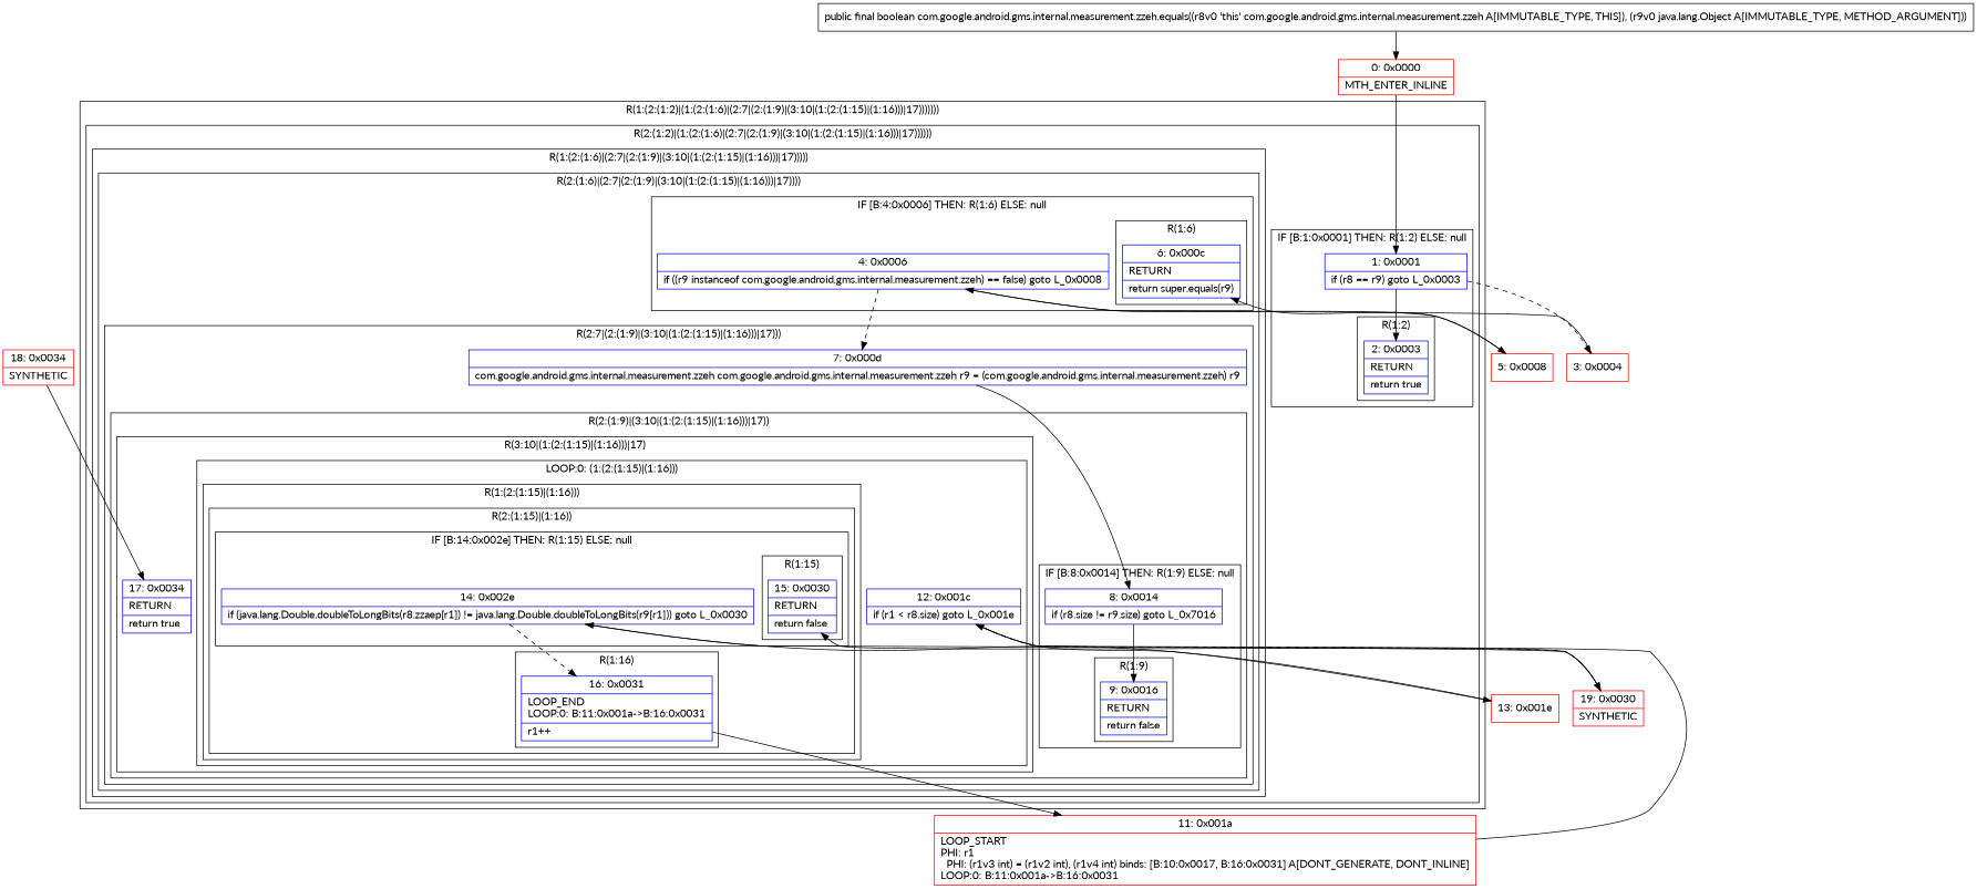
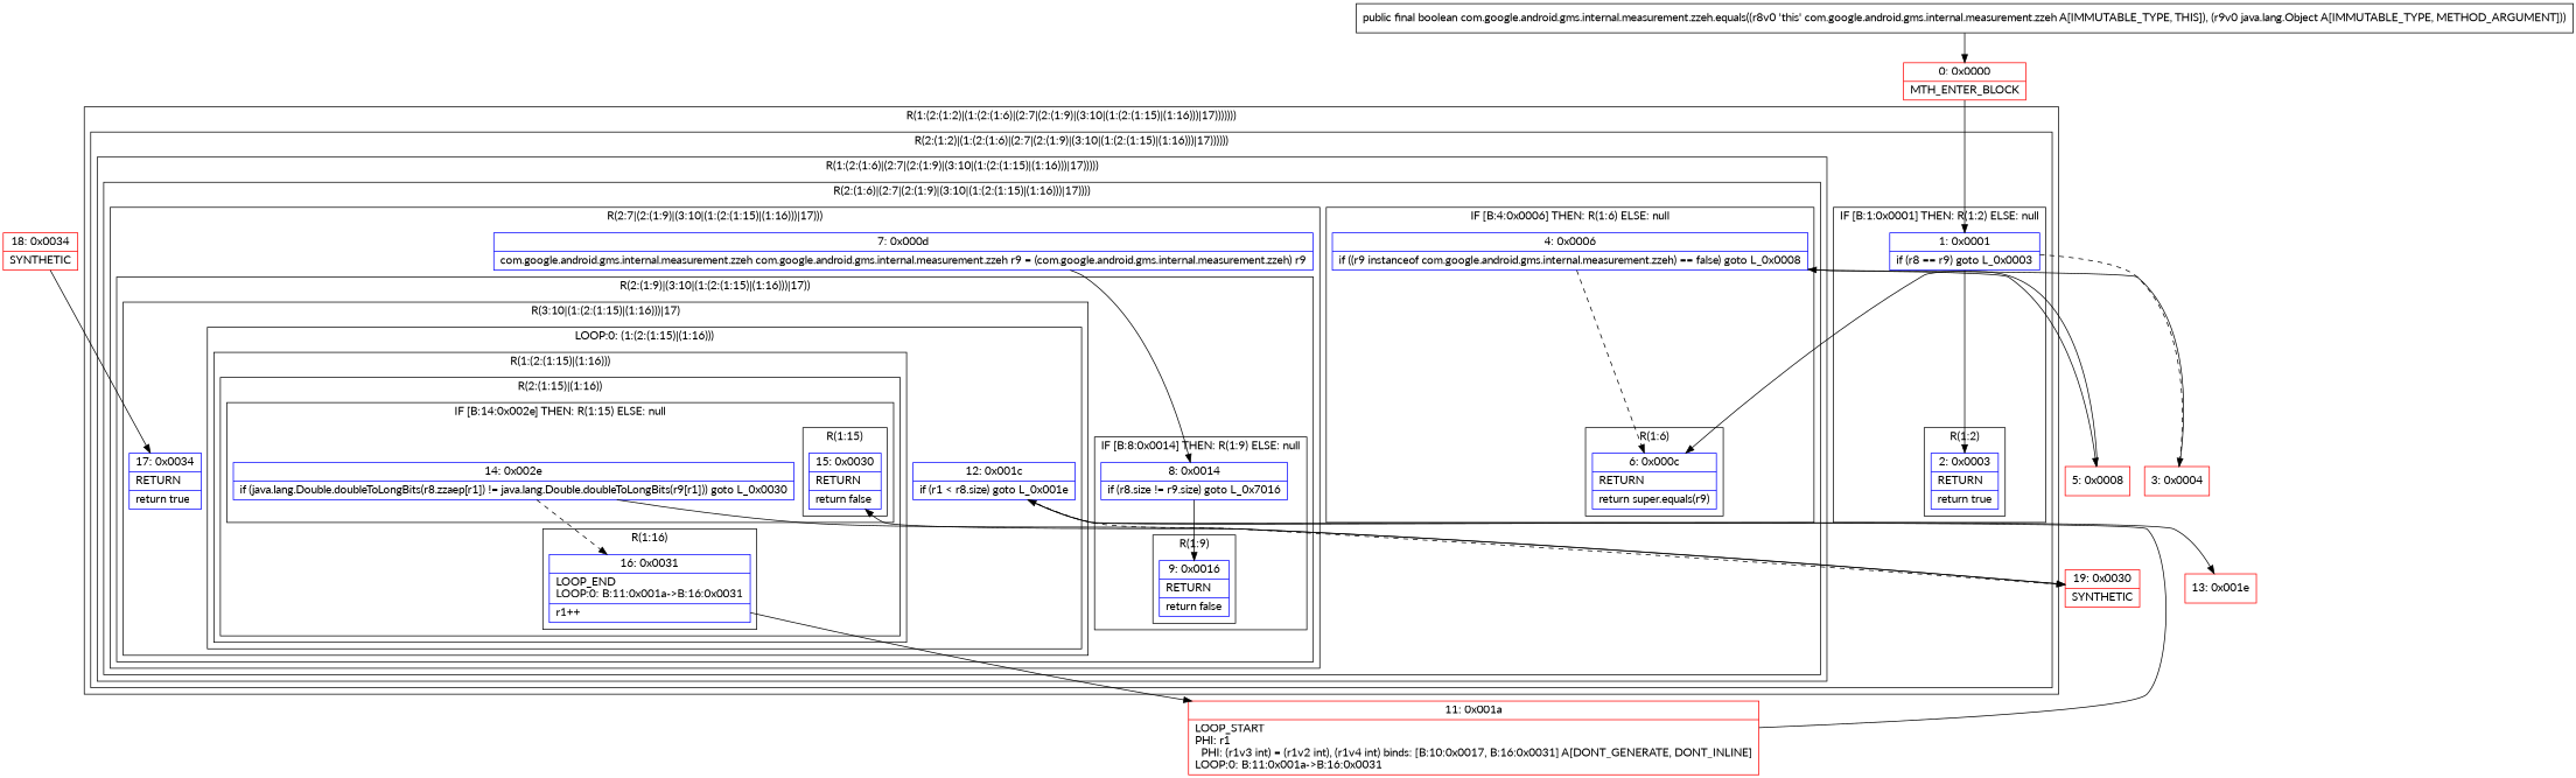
  digraph {
    fontname=Lato
    node [color=blue fontname=Lato shape=record]
    edge [fontname=Lato]
    n1 [label="{2\:\ 0x0003|RETURN\l|return true\l}"]
    n2 [label="{1\:\ 0x0001|if (r8 == r9) goto L_0x0003\l}"]
    n3 [label="{6\:\ 0x000c|RETURN\l|return super.equals(r9)\l}"]
    n4 [label="{4\:\ 0x0006|if ((r9 instanceof com.google.android.gms.internal.measurement.zzeh) == false) goto L_0x0008\l}"]
    n5 [label="{9\:\ 0x0016|RETURN\l|return false\l}"]
    n6 [label="{8\:\ 0x0014|if (r8.size != r9.size) goto L_0x7016\l}"]
    n7 [label="{15\:\ 0x0030|RETURN\l|return false\l}"]
    n8 [label="{14\:\ 0x002e|if (java.lang.Double.doubleToLongBits(r8.zzaep[r1]) != java.lang.Double.doubleToLongBits(r9[r1])) goto L_0x0030\l}"]
    n9 [label="{16\:\ 0x0031|LOOP_END\lLOOP:0: B:11:0x001a\-\>B:16:0x0031\l|r1++\l}"]
    n10 [label="{12\:\ 0x001c|if (r1 \< r8.size) goto L_0x001e\l}"]
    n11 [label="{17\:\ 0x0034|RETURN\l|return true\l}"]
    n12 [label="{7\:\ 0x000d|com.google.android.gms.internal.measurement.zzeh com.google.android.gms.internal.measurement.zzeh r9 = (com.google.android.gms.internal.measurement.zzeh) r9\l}"]
    n13 [color=red label="{3\:\ 0x0004}"]
    n14 [color=red label="{5\:\ 0x0008}"]
    n15 [color=red label="{19\:\ 0x0030|SYNTHETIC\l}"]
    n16 [color=red label="{11\:\ 0x001a|LOOP_START\lPHI: r1 \l  PHI: (r1v3 int) = (r1v2 int), (r1v4 int) binds: [B:10:0x0017, B:16:0x0031] A[DONT_GENERATE, DONT_INLINE]\lLOOP:0: B:11:0x001a\-\>B:16:0x0031\l}"]
    n17 [color=red label="{13\:\ 0x001e}"]
    n18 [color=red label="{18\:\ 0x0034|SYNTHETIC\l}"]
-   n19 [color=red label="{0\:\ 0x0000|MTH_ENTER_INLINE\l}"]
+   n19 [color=red label="{0\:\ 0x0000|MTH_ENTER_BLOCK\l}"]
    n20 [label="{public final boolean com.google.android.gms.internal.measurement.zzeh.equals((r8v0 'this' com.google.android.gms.internal.measurement.zzeh A[IMMUTABLE_TYPE, THIS]), (r9v0 java.lang.Object A[IMMUTABLE_TYPE, METHOD_ARGUMENT])) }" color=""]
    subgraph cluster_1 {
      label="R(1:(2:(1:2)|(1:(2:(1:6)|(2:7|(2:(1:9)|(3:10|(1:(2:(1:15)|(1:16)))|17)))))))"
      subgraph cluster_2 {
        label="R(2:(1:2)|(1:(2:(1:6)|(2:7|(2:(1:9)|(3:10|(1:(2:(1:15)|(1:16)))|17))))))"
        subgraph cluster_3 {
          label="IF [B:1:0x0001] THEN: R(1:2) ELSE: null"
          n2
          subgraph cluster_4 {
            label="R(1:2)"
            n1
          }
        }
        subgraph cluster_5 {
          label="R(1:(2:(1:6)|(2:7|(2:(1:9)|(3:10|(1:(2:(1:15)|(1:16)))|17)))))"
          subgraph cluster_6 {
            label="R(2:(1:6)|(2:7|(2:(1:9)|(3:10|(1:(2:(1:15)|(1:16)))|17))))"
            subgraph cluster_7 {
              label="IF [B:4:0x0006] THEN: R(1:6) ELSE: null"
              n4
              subgraph cluster_8 {
                label="R(1:6)"
                n3
              }
            }
            subgraph cluster_9 {
              label="R(2:7|(2:(1:9)|(3:10|(1:(2:(1:15)|(1:16)))|17)))"
              n12
              subgraph cluster_10 {
                label="R(2:(1:9)|(3:10|(1:(2:(1:15)|(1:16)))|17))"
                subgraph cluster_11 {
                  label="IF [B:8:0x0014] THEN: R(1:9) ELSE: null"
                  n6
                  subgraph cluster_12 {
                    label="R(1:9)"
                    n5
                  }
                }
                subgraph cluster_13 {
                  label="R(3:10|(1:(2:(1:15)|(1:16)))|17)"
                  n11
                  subgraph cluster_14 {
                    label="LOOP:0: (1:(2:(1:15)|(1:16)))"
                    n10
                    subgraph cluster_15 {
                      label="R(1:(2:(1:15)|(1:16)))"
                      subgraph cluster_16 {
                        label="R(2:(1:15)|(1:16))"
                        subgraph cluster_17 {
                          label="IF [B:14:0x002e] THEN: R(1:15) ELSE: null"
                          n8
                          subgraph cluster_18 {
                            label="R(1:15)"
                            n7
                          }
                        }
                        subgraph cluster_19 {
                          label="R(1:16)"
                          n9
                        }
                      }
                    }
                  }
                }
              }
            }
          }
        }
      }
    }
    n2 -> n1
    n2 -> n13 [style=dashed]
-   n4 -> n12 [style=dashed]
+   n4 -> n3 [style=dashed]
    n4 -> n14
    n6 -> n5
    n8 -> n9 [style=dashed]
    n8 -> n15
    n9 -> n16
    n10 -> n15 [style=dashed]
    n10 -> n17
    n12 -> n6
    n13 -> n4
    n14 -> n3
    n15 -> n7
    n16 -> n10
-   n17 -> n8
    n18 -> n11
    n19 -> n2
    n20 -> n19
  }
